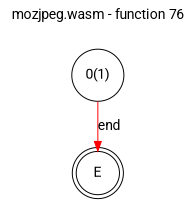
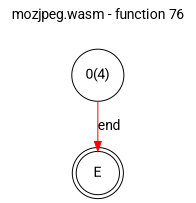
  digraph {
    label="mozjpeg.wasm - function 76"
    labelfontcolor=black
    labelfontname=Helvetica
    labelfontsize=16
    labelloc=t
    fontname=Roboto
    node [fontname=Roboto]
    E [shape=doublecircle]
-   n2 [fontcolor=black label="0(1)" shape=circle]
+   n2 [fontcolor=black label="0(4)" shape=circle]
    n2 -> E [label=end color=red fontname=Roboto]
  }
